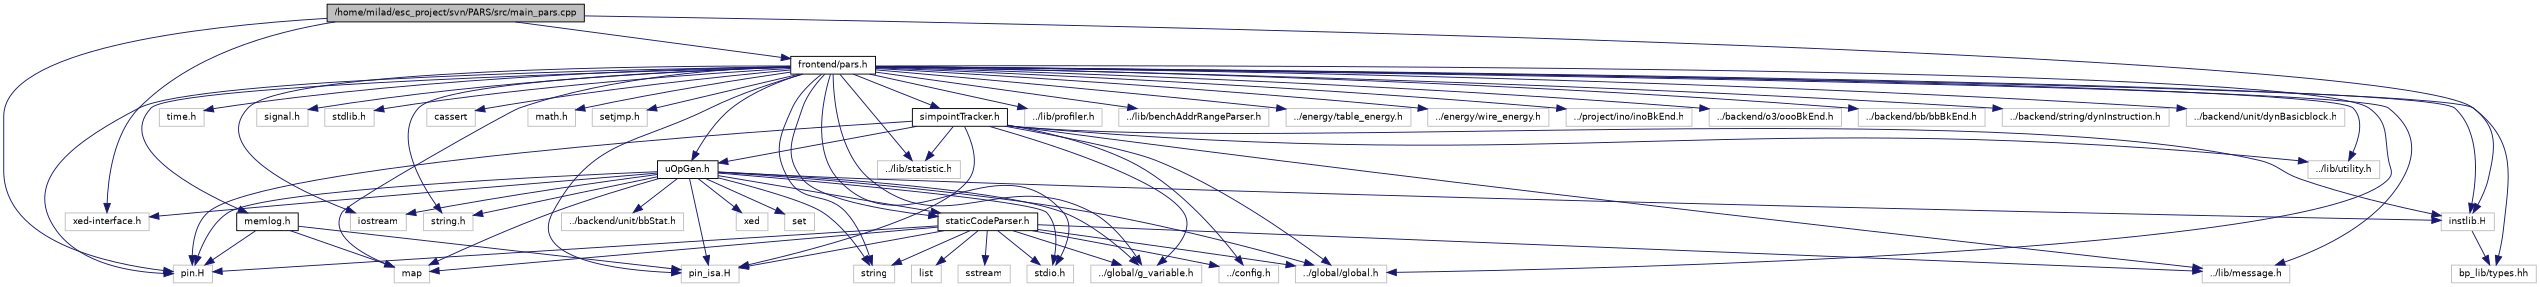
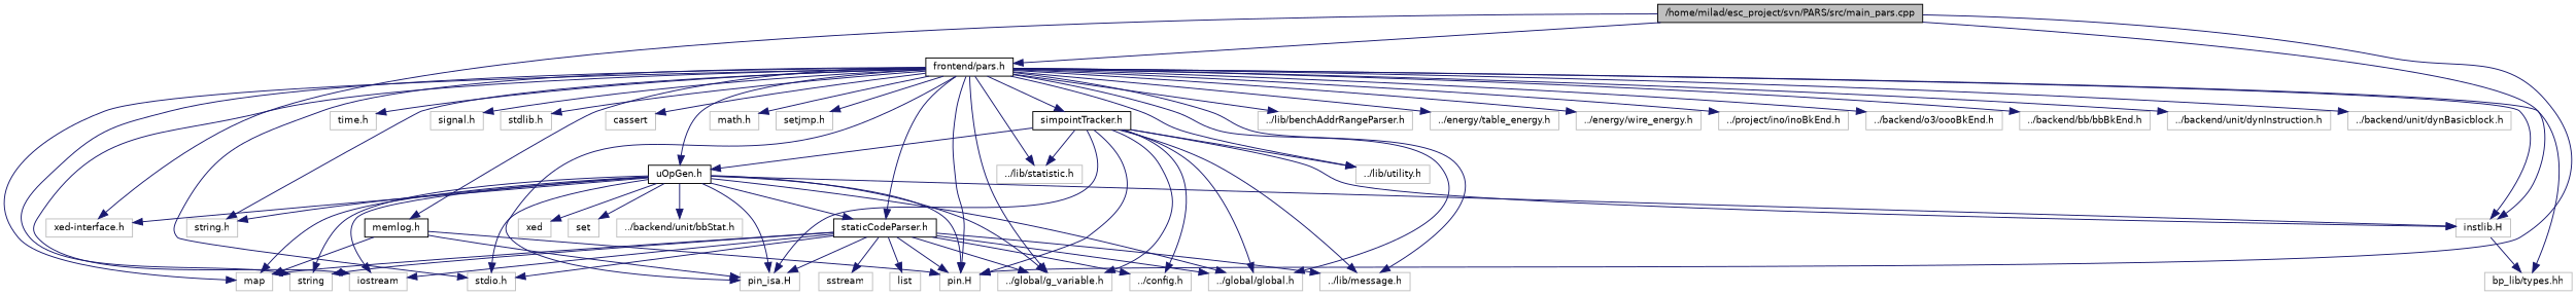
  digraph {
    node [color=grey75 fillcolor=white fontname=Helvetica fontsize=10 shape=record style=filled]
    edge [color=midnightblue fontname=Helvetica fontsize=10 labelfontname=Helvetica labelfontsize=10 style=solid]
    n1 [color=black fillcolor=grey75 fontcolor=black height=0.2 label="/home/milad/esc_project/svn/PARS/src/main_pars.cpp" width=0.4]
    n2 [height=0.2 label="pin.H" width=0.4]
    n3 [height=0.2 label="instlib.H" width=0.4]
    n4 [height=0.2 label="xed-interface.h" width=0.4]
    n5 [color=black height=0.2 label="frontend/pars.h" width=0.4]
    n6 [height=0.2 label="bp_lib/types.hh" width=0.4]
    n7 [height=0.2 label=map width=0.4]
    n8 [height=0.2 label=string width=0.4]
    n9 [height=0.2 label="time.h" width=0.4]
    n10 [height=0.2 label=iostream width=0.4]
    n11 [height=0.2 label="signal.h" width=0.4]
    n12 [height=0.2 label="stdlib.h" width=0.4]
    n13 [height=0.2 label="stdio.h" width=0.4]
    n14 [height=0.2 label=cassert width=0.4]
    n15 [height=0.2 label="string.h" width=0.4]
    n16 [height=0.2 label="math.h" width=0.4]
    n17 [height=0.2 label="setjmp.h" width=0.4]
    n18 [height=0.2 label="pin_isa.H" width=0.4]
    n19 [color=black height=0.2 label="memlog.h" width=0.4]
    n20 [color=black height=0.2 label="uOpGen.h" width=0.4]
    n21 [color=black height=0.2 label="staticCodeParser.h" width=0.4]
    n22 [height=0.2 label="../global/g_variable.h" width=0.4]
    n23 [height=0.2 label="../global/global.h" width=0.4]
    n24 [height=0.2 label="../lib/statistic.h" width=0.4]
    n25 [color=black height=0.2 label="simpointTracker.h" width=0.4]
    n26 [height=0.2 label="../lib/utility.h" width=0.4]
    n27 [height=0.2 label="../lib/message.h" width=0.4]
-   n28 [height=0.2 label="../lib/profiler.h" width=0.4]
    n29 [height=0.2 label="../lib/benchAddrRangeParser.h" width=0.4]
    n30 [height=0.2 label="../energy/table_energy.h" width=0.4]
    n31 [height=0.2 label="../energy/wire_energy.h" width=0.4]
    n32 [height=0.2 label="../project/ino/inoBkEnd.h" width=0.4]
    n33 [height=0.2 label="../backend/o3/oooBkEnd.h" width=0.4]
    n34 [height=0.2 label="../backend/bb/bbBkEnd.h" width=0.4]
-   n35 [height=0.2 label="../backend/string/dynInstruction.h" width=0.4]
+   n35 [height=0.2 label="../backend/unit/dynInstruction.h" width=0.4]
    n36 [height=0.2 label="../backend/unit/dynBasicblock.h" width=0.4]
    n37 [height=0.2 label="../config.h" width=0.4]
    n38 [height=0.2 label=xed width=0.4]
    n39 [height=0.2 label=set width=0.4]
    n40 [height=0.2 label="../backend/unit/bbStat.h" width=0.4]
    n41 [height=0.2 label=list width=0.4]
    n42 [height=0.2 label=sstream width=0.4]
    n1 -> n2
    n1 -> n3
    n1 -> n4
    n1 -> n5
    n3 -> n6
    n5 -> n2
    n5 -> n3
    n5 -> n6
    n5 -> n7
    n5 -> n8
    n5 -> n9
    n5 -> n10
    n5 -> n11
    n5 -> n12
    n5 -> n13
    n5 -> n14
    n5 -> n15
    n5 -> n16
    n5 -> n17
    n5 -> n18
    n5 -> n19
    n5 -> n20
    n5 -> n21
    n5 -> n22
    n5 -> n23
    n5 -> n24
    n5 -> n25
    n5 -> n26
    n5 -> n27
-   n5 -> n28
    n5 -> n29
    n5 -> n30
    n5 -> n31
    n5 -> n32
    n5 -> n33
    n5 -> n34
    n5 -> n35
    n5 -> n36
    n19 -> n2
    n19 -> n7
    n19 -> n18
    n20 -> n2
    n20 -> n3
    n20 -> n4
    n20 -> n7
    n20 -> n8
    n20 -> n10
    n20 -> n13
    n20 -> n15
    n20 -> n18
    n20 -> n21
    n20 -> n22
    n20 -> n23
    n20 -> n38
    n20 -> n39
    n20 -> n40
    n21 -> n2
    n21 -> n7
    n21 -> n8
+   n21 -> n10
    n21 -> n13
    n21 -> n18
    n21 -> n22
    n21 -> n23
    n21 -> n27
    n21 -> n37
    n21 -> n41
    n21 -> n42
    n25 -> n2
    n25 -> n3
    n25 -> n18
    n25 -> n20
    n25 -> n22
    n25 -> n23
    n25 -> n24
    n25 -> n26
    n25 -> n27
    n25 -> n37
  }
